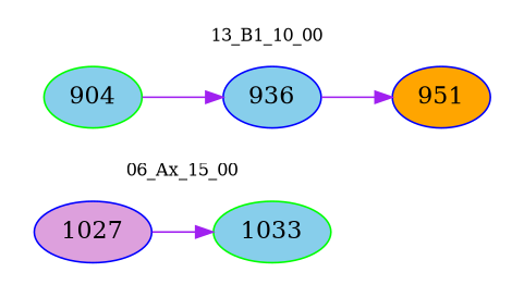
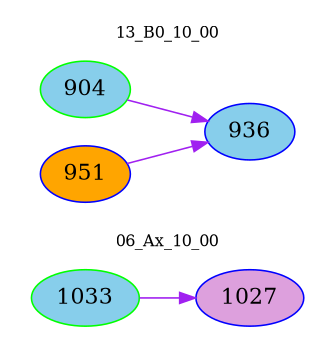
  digraph {
    rankdir=LR
    node [color=blue fillcolor=skyblue style=filled]
    edge [color=purple]
    n1 [fillcolor=plum label=1027]
    n2 [color=green label=1033]
    n3 [label=936]
    n4 [color=green label=904]
    n5 [fillcolor=orange label=951]
    subgraph cluster_1 {
      color=white
      fontsize=10
-     label="06_Ax_15_00"
+     label="06_Ax_10_00"
      n1
      n2
    }
    subgraph cluster_2 {
      color=white
      fontsize=10
-     label="13_B1_10_00"
+     label="13_B0_10_00"
      n3
      n4
      n5
    }
-   n1 -> n2
-   n3 -> n5
+   n2 -> n1
+   n5 -> n3
    n4 -> n3
  }
